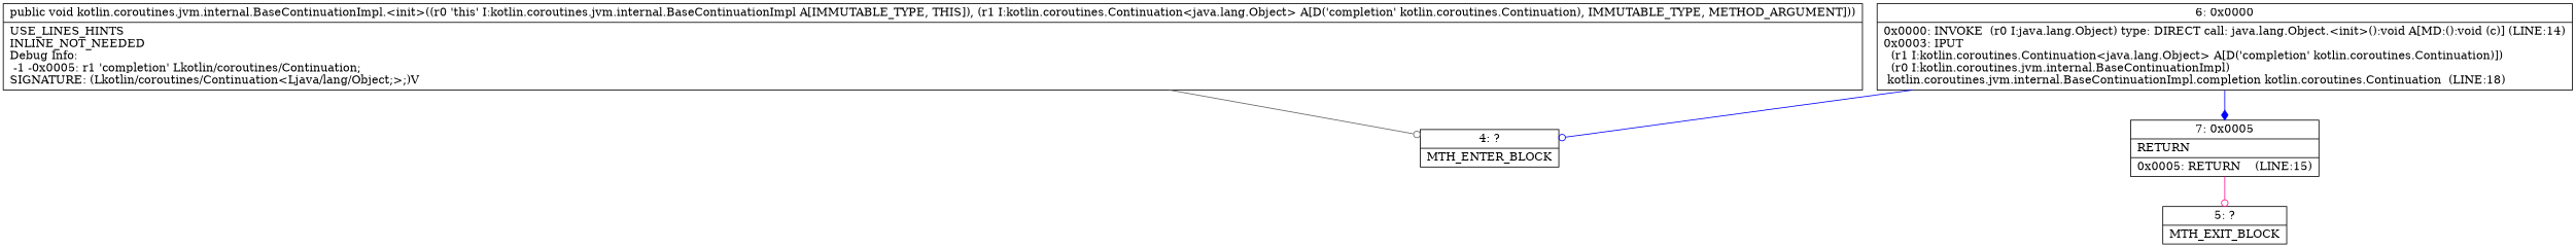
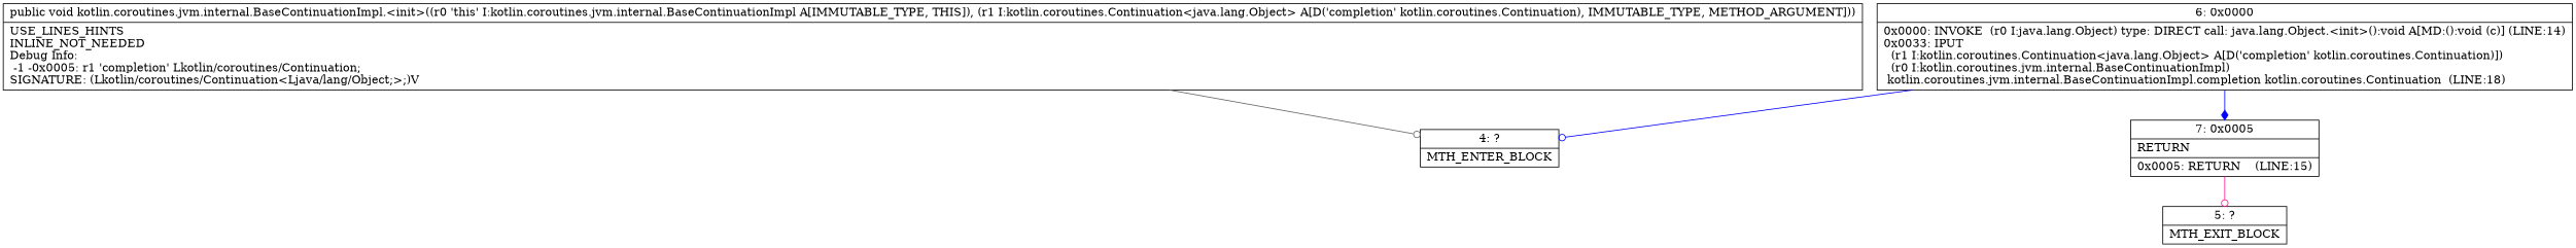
  digraph {
    node [shape=record]
    edge [arrowhead=odot color=blue]
    n1 [label="{4\:\ ?|MTH_ENTER_BLOCK\l}"]
-   n2 [label="{6\:\ 0x0000|0x0000: INVOKE  (r0 I:java.lang.Object) type: DIRECT call: java.lang.Object.\<init\>():void A[MD:():void (c)] (LINE:14)\l0x0003: IPUT  \l  (r1 I:kotlin.coroutines.Continuation\<java.lang.Object\> A[D('completion' kotlin.coroutines.Continuation)])\l  (r0 I:kotlin.coroutines.jvm.internal.BaseContinuationImpl)\l kotlin.coroutines.jvm.internal.BaseContinuationImpl.completion kotlin.coroutines.Continuation  (LINE:18)\l}"]
+   n2 [label="{6\:\ 0x0000|0x0000: INVOKE  (r0 I:java.lang.Object) type: DIRECT call: java.lang.Object.\<init\>():void A[MD:():void (c)] (LINE:14)\l0x0033: IPUT  \l  (r1 I:kotlin.coroutines.Continuation\<java.lang.Object\> A[D('completion' kotlin.coroutines.Continuation)])\l  (r0 I:kotlin.coroutines.jvm.internal.BaseContinuationImpl)\l kotlin.coroutines.jvm.internal.BaseContinuationImpl.completion kotlin.coroutines.Continuation  (LINE:18)\l}"]
    n3 [label="{7\:\ 0x0005|RETURN\l|0x0005: RETURN    (LINE:15)\l}"]
    n4 [label="{5\:\ ?|MTH_EXIT_BLOCK\l}"]
    n5 [label="{public void kotlin.coroutines.jvm.internal.BaseContinuationImpl.\<init\>((r0 'this' I:kotlin.coroutines.jvm.internal.BaseContinuationImpl A[IMMUTABLE_TYPE, THIS]), (r1 I:kotlin.coroutines.Continuation\<java.lang.Object\> A[D('completion' kotlin.coroutines.Continuation), IMMUTABLE_TYPE, METHOD_ARGUMENT]))  | USE_LINES_HINTS\lINLINE_NOT_NEEDED\lDebug Info:\l  \-1 \-0x0005: r1 'completion' Lkotlin\/coroutines\/Continuation;\lSIGNATURE: (Lkotlin\/coroutines\/Continuation\<Ljava\/lang\/Object;\>;)V\l}"]
    n2 -> n1
    n2 -> n3 [arrowhead=diamond]
    n3 -> n4 [color=deeppink]
    n5 -> n1 [color=gray40]
  }
